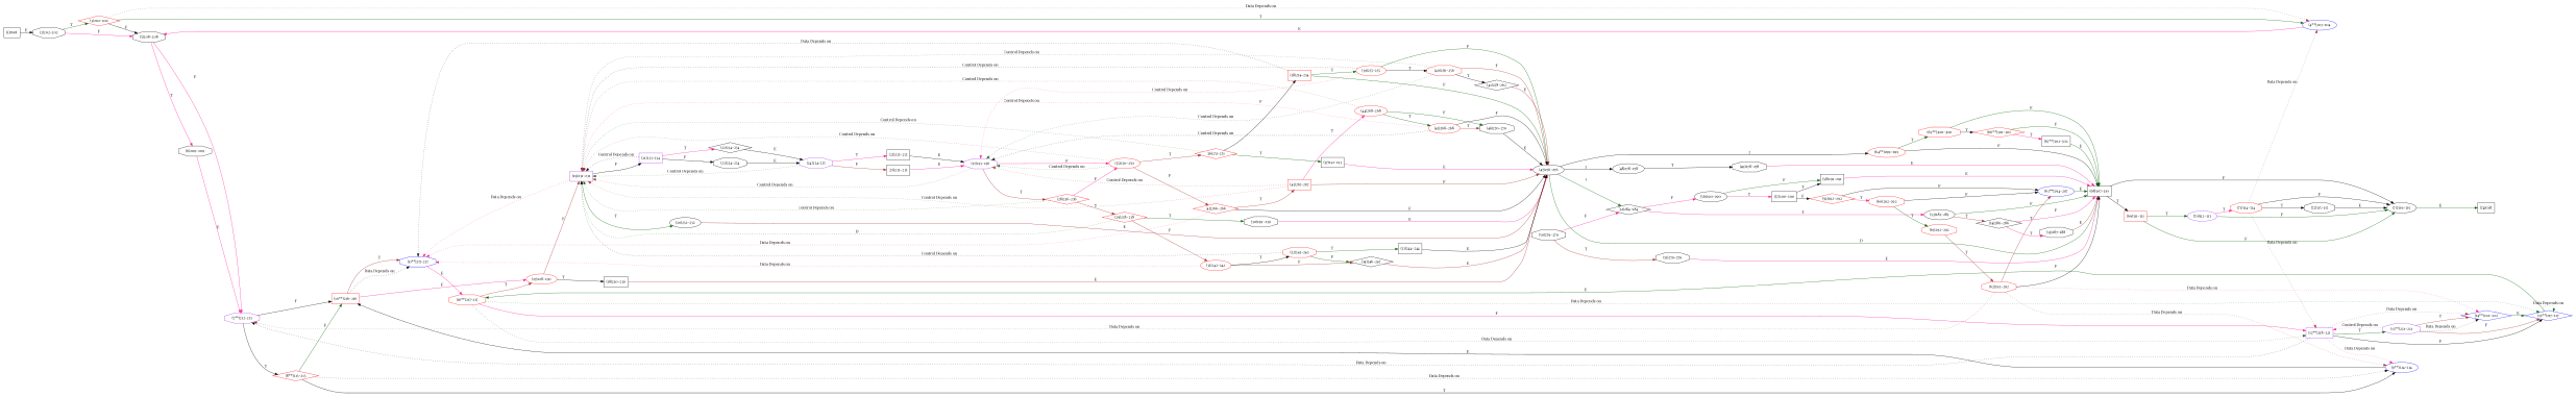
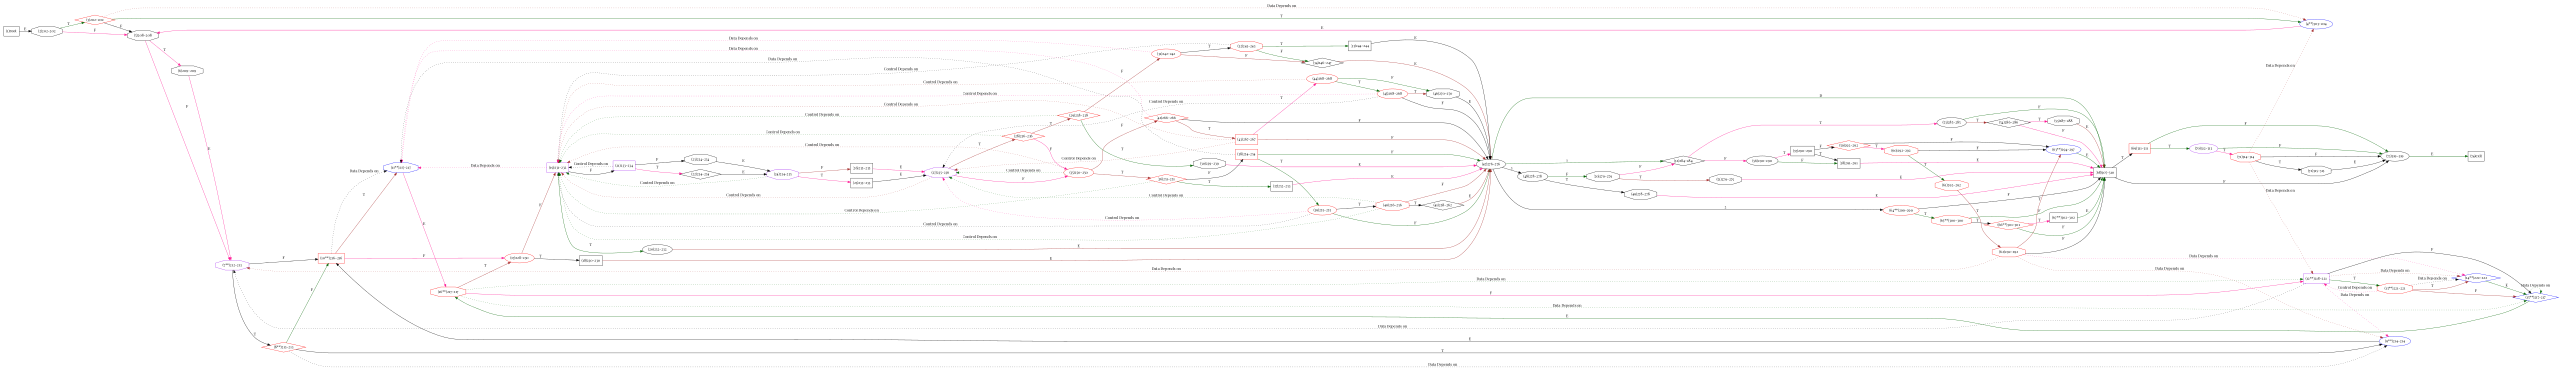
  digraph {
    fontname="Playfair Display"
    rankdir=LR
    node [fontname="Playfair Display" shape=octagon]
    edge [color=black fontname="Playfair Display"]
    n1 [label="(1)root" shape=box]
    n2 [label="(2)202-202"]
    n3 [color=red label="(3)202-202" shape=diamond]
    n4 [label="(5)208-208"]
    n5 [color=blue label="(4**)303-204" shape=ellipse]
    n6 [label="(6)209-209"]
    n7 [color=purple label="(7**)212-213"]
    n8 [color=red label="(8**)213-213" shape=diamond]
    n9 [color=red label="(10**)216-216" shape=box]
    n10 [color=blue label="(9**)214-214" shape=ellipse]
    n11 [color=blue label="(11**)217-217"]
    n12 [color=red label="(17)228-230" shape=ellipse]
    n13 [color=red label="(16**)217-217"]
    n14 [color=purple label="(19)231-232" shape=box]
    n15 [label="(18)230-230" shape=box]
    n16 [color=purple label="(12**)218-221" shape=box]
    n17 [color=blue label="(15**)217-217" shape=diamond]
-   n18 [color=purple label="(13**)221-221"]
+   n18 [color=red label="(13**)221-221"]
    n19 [color=blue label="(14**)222-222" shape=diamond]
    n20 [color=purple label="(21)233-234" shape=box]
    n21 [label="(20)232-232" shape=ellipse]
    n22 [label="(47)276-276" shape=ellipse]
    n23 [label="(23)234-234"]
    n24 [label="(22)234-234" shape=diamond]
    n25 [label="(48)278-278" shape=ellipse]
    n26 [label="(52)284-284" shape=diamond]
    n27 [label="(68)307-310" shape=box]
    n28 [color=red label="(64**)299-299" shape=ellipse]
    n29 [color=purple label="(24)234-235"]
    n30 [label="(25)235-235" shape=box]
    n31 [label="(26)235-235" shape=box]
    n32 [color=purple label="(27)235-236"]
    n33 [color=red label="(28)236-236" shape=diamond]
    n34 [color=red label="(35)250-250" shape=ellipse]
    n35 [color=red label="(29)238-238" shape=diamond]
    n36 [color=red label="(36)251-251" shape=diamond]
    n37 [color=red label="(42)266-266" shape=diamond]
    n38 [color=red label="(31)242-242" shape=ellipse]
    n39 [label="(30)239-239"]
    n40 [label="(34)246-247" shape=diamond]
    n41 [color=red label="(32)243-243"]
    n42 [label="(33)244-244" shape=box]
    n43 [color=red label="(38)254-254" shape=box]
    n44 [label="(37)252-253" shape=box]
    n45 [color=red label="(43)267-267" shape=box]
    n46 [color=red label="(39)255-255" shape=ellipse]
    n47 [color=red label="(40)256-256"]
    n48 [label="(41)258-262" shape=diamond]
    n49 [color=red label="(44)268-268" shape=ellipse]
    n50 [label="(46)270-270"]
    n51 [color=red label="(45)268-268" shape=ellipse]
    n52 [label="(50)279-279"]
    n53 [label="(49)278-278"]
    n54 [label="(53)285-285" shape=ellipse]
    n55 [label="(56)290-290" shape=ellipse]
    n56 [color=red label="(69)311-311" shape=box]
    n57 [label="(73)319-319" shape=ellipse]
    n58 [color=red label="(65**)300-300"]
    n59 [label="(51)279-279"]
    n60 [label="(55)287-288"]
    n61 [label="(54)286-286" shape=diamond]
    n62 [label="(58)291-291" shape=box]
    n63 [label="(57)290-290" shape=box]
    n64 [color=red label="(59)292-292" shape=diamond]
    n65 [color=blue label="(63**)294-297" shape=ellipse]
    n66 [color=red label="(60)292-292"]
    n67 [color=red label="(61)292-292"]
    n68 [color=red label="(62)292-292"]
    n69 [color=purple label="(70)312-313" shape=ellipse]
    n70 [label="(74)exit" shape=box]
    n71 [color=red label="(71)314-314"]
    n72 [label="(72)315-315"]
    n73 [color=red label="(66**)301-301" shape=diamond]
    n74 [label="(67**)302-302" shape=box]
    n1 -> n2 [label=E]
    n2 -> n3 [color=darkgreen label=T]
    n2 -> n4 [color=deeppink label=F]
    n3 -> n4 [label=F]
    n3 -> n5 [color=darkgreen label=T]
    n3 -> n5 [color=brown label="Data Depends on" style=dotted]
    n4 -> n6 [color=deeppink label=T]
    n4 -> n7 [color=deeppink label=F]
    n5 -> n4 [color=deeppink label=E]
    n6 -> n7 [color=deeppink label=E]
    n7 -> n8 [label=T]
    n7 -> n9 [label=F]
    n8 -> n9 [color=darkgreen label=F]
    n8 -> n10 [label=T]
    n8 -> n10 [label="Data Depends on" style=dotted]
    n9 -> n11 [color=brown label=T]
    n9 -> n11 [label="Data Depends on" style=dotted]
    n9 -> n12 [color=deeppink label=F]
    n10 -> n9 [label=E]
    n11 -> n13 [color=deeppink label=E]
    n12 -> n14 [color=brown label=F]
    n12 -> n15 [label=T]
    n13 -> n12 [color=brown label=T]
    n13 -> n16 [color=deeppink label=F]
    n13 -> n16 [color=darkgreen label="Data Depends on" style=dotted]
    n13 -> n17 [color=darkgreen label="Data Depends on" style=dotted]
    n14 -> n11 [color=deeppink label="Data Depends on" style=dotted]
    n14 -> n20 [label=F]
    n14 -> n21 [color=darkgreen label=T]
    n15 -> n22 [color=brown label=E]
    n16 -> n7 [label="Data Depends on" style=dotted]
    n16 -> n10 [color=deeppink label="Data Depends on" style=dotted]
    n16 -> n17 [label=F]
    n16 -> n18 [color=darkgreen label=T]
    n16 -> n19 [color=brown label="Data Depends on" style=dotted]
    n17 -> n13 [color=darkgreen label=E]
    n17 -> n17 [color=darkgreen label="Data Depends on" style=dotted]
    n18 -> n16 [color=deeppink label="Control Depends on" style=dotted]
    n18 -> n17 [color=brown label=F]
    n18 -> n19 [color=brown label=T]
    n18 -> n19 [label="Data Depends on" style=dotted]
    n19 -> n17 [color=darkgreen label=E]
    n20 -> n14 [label="Control Depends on" style=dotted]
    n20 -> n23 [label=F]
    n20 -> n24 [color=deeppink label=T]
    n21 -> n22 [color=brown label=E]
    n22 -> n25 [label=3]
    n22 -> n26 [color=darkgreen label=1]
    n22 -> n27 [color=darkgreen label=D]
    n22 -> n28 [label=2]
    n23 -> n29 [label=E]
    n24 -> n29 [label=E]
+   n25 -> n52 [color=darkgreen label=F]
    n25 -> n53 [label=T]
    n26 -> n54 [color=deeppink label=T]
    n26 -> n55 [color=deeppink label=F]
    n27 -> n56 [label=T]
    n27 -> n57 [label=F]
    n28 -> n27 [label=F]
    n28 -> n58 [color=darkgreen label=T]
    n29 -> n14 [color=darkgreen label="Control Depends on" style=dotted]
    n29 -> n30 [color=deeppink label=T]
    n29 -> n31 [color=brown label=F]
    n30 -> n32 [label=E]
    n31 -> n32 [color=deeppink label=E]
    n32 -> n14 [color=brown label="Control Depends on" style=dotted]
    n32 -> n33 [color=brown label=T]
    n32 -> n34 [color=deeppink label=F]
    n33 -> n14 [color=darkgreen label="Control Depends on" style=dotted]
    n33 -> n34 [color=deeppink label=F]
    n33 -> n35 [color=brown label=T]
    n34 -> n14 [color=brown label="Control Depends on" style=dotted]
    n34 -> n32 [color=darkgreen label="Control Depends on" style=dotted]
    n34 -> n36 [color=brown label=T]
    n34 -> n37 [color=brown label=F]
-   n35 -> n14 [color=darkgreen label=D style=dotted]
+   n35 -> n14 [color=darkgreen label="Control Depends on" style=dotted]
    n35 -> n38 [color=brown label=F]
    n35 -> n39 [color=darkgreen label=T]
    n36 -> n14 [color=darkgreen label="Control Depends on" style=dotted]
    n36 -> n43 [label=F]
    n36 -> n44 [color=darkgreen label=T]
    n37 -> n11 [color=deeppink label="Data Depends on" style=dotted]
    n37 -> n22 [label=F]
    n37 -> n45 [color=brown label=T]
    n38 -> n11 [color=deeppink label="Data Depends on" style=dotted]
    n38 -> n40 [color=brown label=F]
    n38 -> n41 [label=T]
    n39 -> n22 [color=deeppink label=E]
    n40 -> n22 [color=brown label=E]
    n41 -> n14 [label="Control Depends on" style=dotted]
    n41 -> n40 [color=darkgreen label=F]
    n41 -> n42 [color=darkgreen label=T]
    n42 -> n22 [label=E]
    n43 -> n11 [label="Data Depends on" style=dotted]
    n43 -> n22 [color=darkgreen label=F]
    n43 -> n46 [color=darkgreen label=T]
    n44 -> n22 [color=deeppink label=E]
    n45 -> n14 [color=brown label="Control Depends on" style=dotted]
    n45 -> n22 [color=brown label=F]
    n45 -> n32 [color=brown label="Control Depends on" style=dotted]
    n45 -> n49 [color=deeppink label=T]
    n46 -> n14 [label="Control Depends on" style=dotted]
    n46 -> n22 [color=darkgreen label=F]
    n46 -> n32 [color=deeppink label="Control Depends on" style=dotted]
    n46 -> n47 [label=T]
    n47 -> n14 [color=darkgreen label="Control Depends on" style=dotted]
    n47 -> n22 [color=brown label=F]
    n47 -> n32 [color=darkgreen label="Control Depends on" style=dotted]
    n47 -> n48 [label=T]
    n48 -> n22 [color=brown label=E]
    n49 -> n14 [color=brown label="Control Depends on" style=dotted]
    n49 -> n50 [color=darkgreen label=F]
    n49 -> n51 [color=darkgreen label=T]
    n50 -> n22 [label=E]
    n51 -> n14 [color=deeppink label="Control Depends on" style=dotted]
    n51 -> n22 [label=F]
    n51 -> n32 [label="Control Depends on" style=dotted]
    n51 -> n50 [color=brown label=T]
    n52 -> n26 [color=deeppink label=F]
    n52 -> n59 [color=brown label=T]
    n53 -> n27 [color=deeppink label=E]
    n54 -> n27 [color=darkgreen label=F]
    n54 -> n61 [color=brown label=T]
    n55 -> n62 [color=darkgreen label=F]
    n55 -> n63 [color=deeppink label=T]
    n56 -> n57 [color=darkgreen label=F]
    n56 -> n69 [color=darkgreen label=T]
    n57 -> n70 [color=darkgreen label=E]
    n58 -> n27 [color=darkgreen label=F]
    n58 -> n73 [label=T]
    n59 -> n27 [color=deeppink label=E]
    n60 -> n27 [color=brown label=E]
    n61 -> n27 [color=deeppink label=F]
    n61 -> n60 [color=deeppink label=T]
    n62 -> n27 [color=deeppink label=E]
    n63 -> n62 [label=T]
    n63 -> n64 [label=F]
    n64 -> n65 [label=F]
    n64 -> n66 [color=deeppink label=T]
    n65 -> n27 [color=darkgreen label=E]
    n66 -> n65 [label=F]
    n66 -> n67 [color=darkgreen label=T]
    n67 -> n68 [color=brown label=T]
    n68 -> n7 [color=brown label="Data Depends on" style=dotted]
    n68 -> n10 [color=brown label="Data Depends on" style=dotted]
    n68 -> n19 [color=deeppink label="Data Depends on" style=dotted]
    n68 -> n27 [label=F]
    n68 -> n65 [color=brown label=T]
    n69 -> n57 [color=darkgreen label=F]
    n69 -> n71 [color=deeppink label=T]
    n71 -> n5 [color=brown label="Data Depends on" style=dotted]
    n71 -> n16 [color=brown label="Data Depends on" style=dotted]
    n71 -> n57 [label=F]
    n71 -> n72 [label=T]
    n72 -> n57 [label=E]
    n73 -> n27 [color=darkgreen label=F]
    n73 -> n74 [color=deeppink label=T]
    n74 -> n27 [color=darkgreen label=E]
  }
